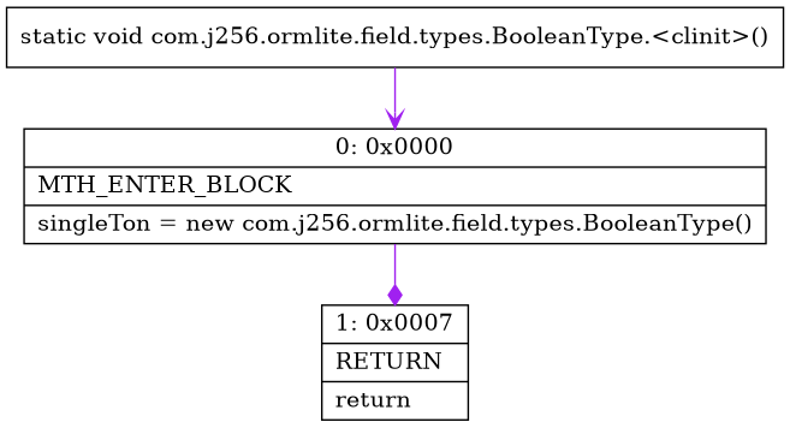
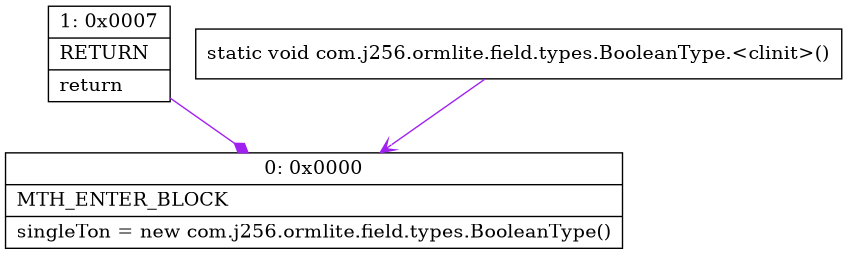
  digraph {
    node [shape=record]
    edge [color=purple]
    n1 [label="{0\:\ 0x0000|MTH_ENTER_BLOCK\l|singleTon = new com.j256.ormlite.field.types.BooleanType()\l}"]
    n2 [label="{1\:\ 0x0007|RETURN\l|return\l}"]
    n3 [label="{static void com.j256.ormlite.field.types.BooleanType.\<clinit\>() }"]
-   n1 -> n2 [arrowhead=diamond]
+   n2 -> n1 [arrowhead=diamond]
    n3 -> n1 [arrowhead=vee]
  }
